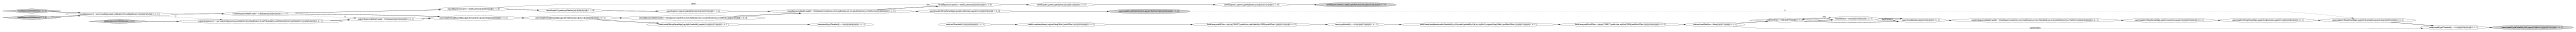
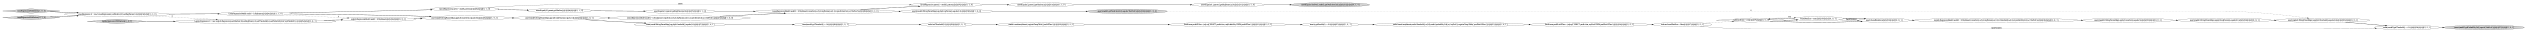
  digraph {
    fontname="PT Serif"
    rankdir=LR
    node [fillcolor=white fontname="PT Serif" shape=ellipse style=filled]
    edge [fontname="PT Serif" style=bold]
    n1 [fillcolor=lightgray label="linearRegressionWithSetters['1', '0', '0']" shape=diamond]
    n2 [label="LinearRegression lr = new LinearRegression().setMaxIter(10).setRegParam(1.0)@@@3@@@['1', '1', '0']"]
    n3 [label="LogisticRegression lr = new LogisticRegression().setMaxIter(10).setRegParam(1.0).setThreshold(0.6).setProbabilityCol(\"myProbability\")@@@3@@@['0', '0', '1']"]
    n4 [label="LinearRegressionModel model = lr.fit(dataset)@@@4@@@['1', '1', '0']"]
    n5 [fillcolor=lightgray label="linearRegressionWithSetters['0', '1', '0']" shape=diamond]
    n6 [label="LinearRegressionModel model2 = lr.fit(dataset,lr.maxIter().w(5),lr.regParam().w(0.1),lr.predictionCol().w(\"thePred\"))@@@8@@@['1', '1', '0']"]
    n7 [label="LinearRegression parent2 = model2.parent()@@@9@@@['0', '1', '0']"]
    n8 [label="assert(model2.fittingParamMap().apply(lr.regParam()).equals(0.1))@@@9@@@['1', '0', '0']"]
    n9 [label="assertEquals(5,parent2.getMaxIter())@@@10@@@['0', '1', '0']"]
    n10 [fillcolor=lightgray label="assert(model2.getPredictionCol().equals(\"thePred\"))@@@10@@@['1', '0', '0']"]
    n11 [label="assert(model2.fittingParamMap().apply(lr.maxIter()).equals(5))@@@23@@@['0', '0', '1']"]
    n12 [label="assert(model2.fittingParamMap().apply(lr.regParam()).equals(0.1))@@@24@@@['0', '0', '1']"]
    n13 [label="assert(model2.fittingParamMap().apply(lr.threshold()).equals(0.4))@@@25@@@['0', '0', '1']"]
    n14 [label="foundNonZero = true@@@19@@@['0', '0', '1']"]
    n15 [label="r.getDouble(0) != 0.0@@@19@@@['0', '0', '1']" shape=diamond]
    n16 [label="assert(foundNonZero)@@@21@@@['0', '0', '1']"]
    n17 [label="LogisticRegressionModel model2 = lr.fit(dataset,lr.maxIter().w(5),lr.regParam().w(0.1),lr.threshold().w(0.4),lr.probabilityCol().w(\"theProb\"))@@@22@@@['0', '0', '1']"]
    n18 [label="model.setThreshold(1.0)@@@9@@@['0', '0', '1']"]
    n19 [label="model.transform(dataset).registerTempTable(\"predAllZero\")@@@10@@@['0', '0', '1']"]
    n20 [label="DataFrame predAllZero = jsql.sql(\"SELECT prediction, myProbability FROM predAllZero\")@@@11@@@['0', '0', '1']"]
    n21 [label="assertEquals(10,parent.getMaxIter())@@@6@@@['0', '1', '0']"]
    n22 [label="assertEquals(1.0,parent.getRegParam(),0.0)@@@7@@@['0', '1', '0']"]
    n23 [label="assert(model2.getThreshold() == 0.4)@@@26@@@['0', '0', '1']"]
    n24 [fillcolor=lightgray label="assert(model2.getProbabilityCol().equals(\"theProb\"))@@@27@@@['0', '0', '1']"]
    n25 [fillcolor=lightgray label="assertEquals(\"thePred\",model2.getPredictionCol())@@@12@@@['0', '1', '0']"]
    n26 [label="assertEquals(0.1,parent2.getRegParam(),0.0)@@@11@@@['0', '1', '0']"]
    n27 [label="LogisticRegressionModel model = lr.fit(dataset)@@@4@@@['0', '0', '1']"]
    n28 [label="assert(model.fittingParamMap().apply(lr.maxIter()).equals(10))@@@5@@@['1', '0', '1']"]
    n29 [label="LinearRegression parent = model.parent()@@@5@@@['0', '1', '0']"]
    n30 [label="assert(model.fittingParamMap().apply(lr.regParam()).equals(1.0))@@@6@@@['1', '0', '1']"]
    n31 [label="assert(model.fittingParamMap().apply(lr.threshold()).equals(0.6))@@@7@@@['0', '0', '1']"]
    n32 [label="LinearRegressionModel model2 = lr.fit(dataset,lr.maxIter().w(5),lr.regParam().w(0.1),lr.predictionCol().w(\"thePred\"))@@@7@@@['1', '0', '0']"]
    n33 [label="assert(r.getDouble(0) == 0.0)@@@13@@@['0', '0', '1']"]
    n34 [label="assert(model.getThreshold() == 0.6)@@@8@@@['0', '0', '1']"]
    n35 [label="model.transform(dataset,model.threshold().w(0.0),model.probabilityCol().w(\"myProb\")).registerTempTable(\"predNotAllZero\")@@@15@@@['0', '0', '1']"]
    n36 [label="DataFrame predNotAllZero = jsql.sql(\"SELECT prediction, myProb FROM predNotAllZero\")@@@16@@@['0', '0', '1']"]
    n37 [label="boolean foundNonZero = false@@@17@@@['0', '0', '1']"]
    n38 [fillcolor=lightgray label="logisticRegressionWithSetters['0', '0', '1']" shape=diamond]
    n1 -> n2
    n2 -> n3 [label=0 style=dashed]
    n2 -> n4
    n3 -> n27
    n4 -> n27 [label=0 style=dashed]
    n4 -> n28
    n4 -> n29
    n5 -> n2
    n6 -> n7
    n6 -> n8
    n7 -> n9
    n8 -> n10
    n9 -> n26
    n10 -> n13 [label=0 style=dashed]
    n11 -> n12
    n12 -> n13
    n13 -> n23
    n14 -> n15
    n14 -> n16 [label=foundNonZero style=solid]
    n14 -> n16
    n15 -> n14 [label=true style=dotted]
    n15 -> n14
    n15 -> n16
    n16 -> n17
    n17 -> n11
    n18 -> n19
    n19 -> n20
    n20 -> n33
    n21 -> n22
    n22 -> n6
    n23 -> n24
    n26 -> n25
    n27 -> n28
    n28 -> n30
    n29 -> n7 [label=parent style=solid]
    n29 -> n21
    n30 -> n31
    n30 -> n32
    n31 -> n34
    n32 -> n6
    n33 -> n35
+   n34 -> n18
    n35 -> n36
    n36 -> n37
-   n37 -> n15
+   n37 -> n15 [style=dashed]
    n37 -> n23 [label=foundNonZero style=solid]
    n38 -> n3
  }
